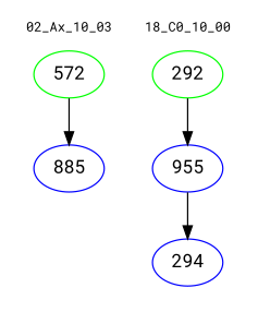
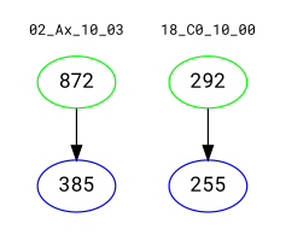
  digraph {
    fontname="Roboto Mono"
    node [color=blue fontname="Roboto Mono"]
    edge [color=black fontname="Roboto Mono"]
-   n1 [color=green label=572]
-   n2 [label=885]
+   n1 [color=green label=872]
+   n2 [label=385]
    n3 [color=green label=292]
-   n4 [label=955]
-   n5 [label=294]
+   n4 [label=255]
    subgraph cluster_1 {
      color=white
      fontsize=10
      label="02_Ax_10_03"
      n1
      n2
    }
    subgraph cluster_2 {
      color=white
      fontsize=10
      label="18_C0_10_00"
      n3
      n4
-     n5
    }
    n1 -> n2
    n3 -> n4
-   n4 -> n5
  }
